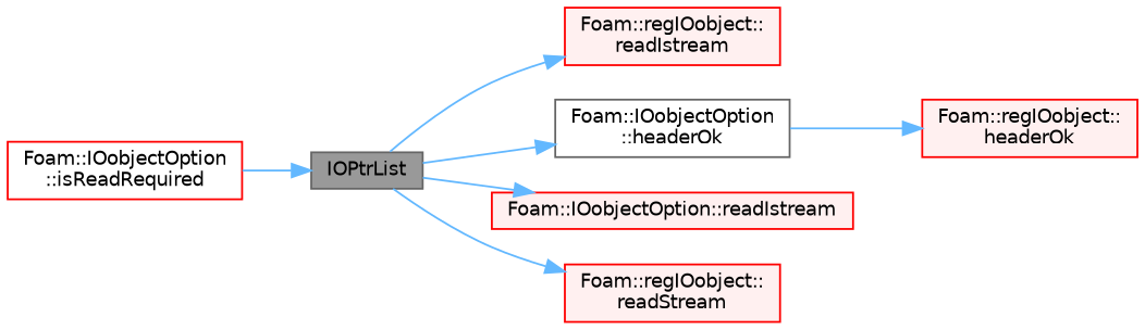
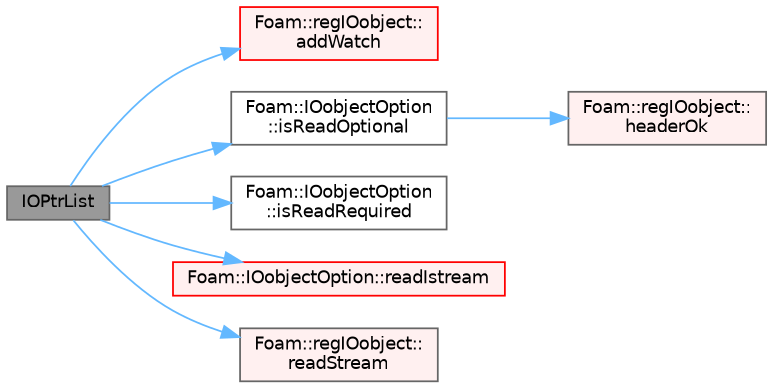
  digraph {
    rankdir=LR
    node [color=red fillcolor="#FFF0F0" fontname=Helvetica fontsize=10 shape=box style=filled]
    edge [color=steelblue1 fontname=Helvetica fontsize=10 labelfontname=Helvetica labelfontsize=10 style=solid]
    n1 [color=gray40 fillcolor=grey60 fontcolor=black height=0.2 label=IOPtrList width=0.4]
-   n2 [height=0.2 label="Foam::regIOobject::\lreadIstream" width=0.4]
-   n3 [color=grey40 fillcolor=white height=0.2 label="Foam::IOobjectOption\l::headerOk" width=0.4]
-   n4 [fillcolor=white height=0.2 label="Foam::IOobjectOption\l::isReadRequired" width=0.4]
+   n2 [height=0.2 label="Foam::regIOobject::\laddWatch" width=0.4]
+   n3 [color=grey40 fillcolor=white height=0.2 label="Foam::IOobjectOption\l::isReadOptional" width=0.4]
+   n4 [color=grey40 fillcolor=white height=0.2 label="Foam::IOobjectOption\l::isReadRequired" width=0.4]
    n5 [height=0.2 label="Foam::IOobjectOption::readIstream" width=0.4]
-   n6 [height=0.2 label="Foam::regIOobject::\lreadStream" width=0.4]
-   n7 [height=0.2 label="Foam::regIOobject::\lheaderOk" width=0.4]
+   n6 [color=grey40 height=0.2 label="Foam::regIOobject::\lreadStream" width=0.4]
+   n7 [color=grey40 height=0.2 label="Foam::regIOobject::\lheaderOk" width=0.4]
    n1 -> n2
    n1 -> n3
-   n4 -> n1
+   n1 -> n4
    n1 -> n5
    n1 -> n6
    n3 -> n7
  }
